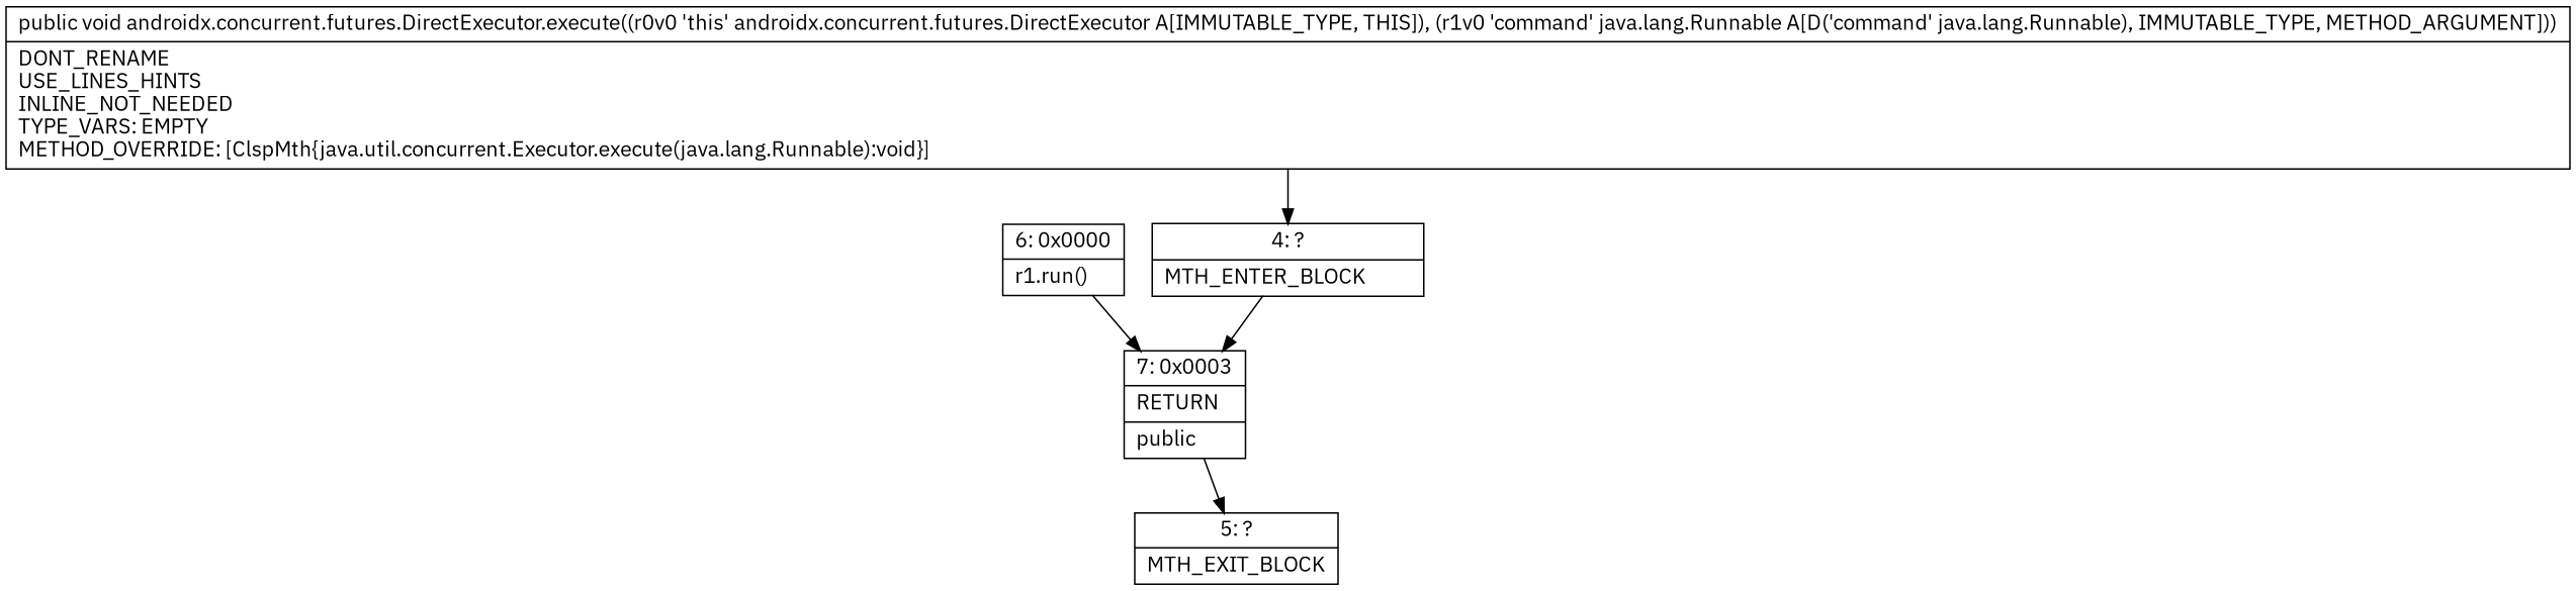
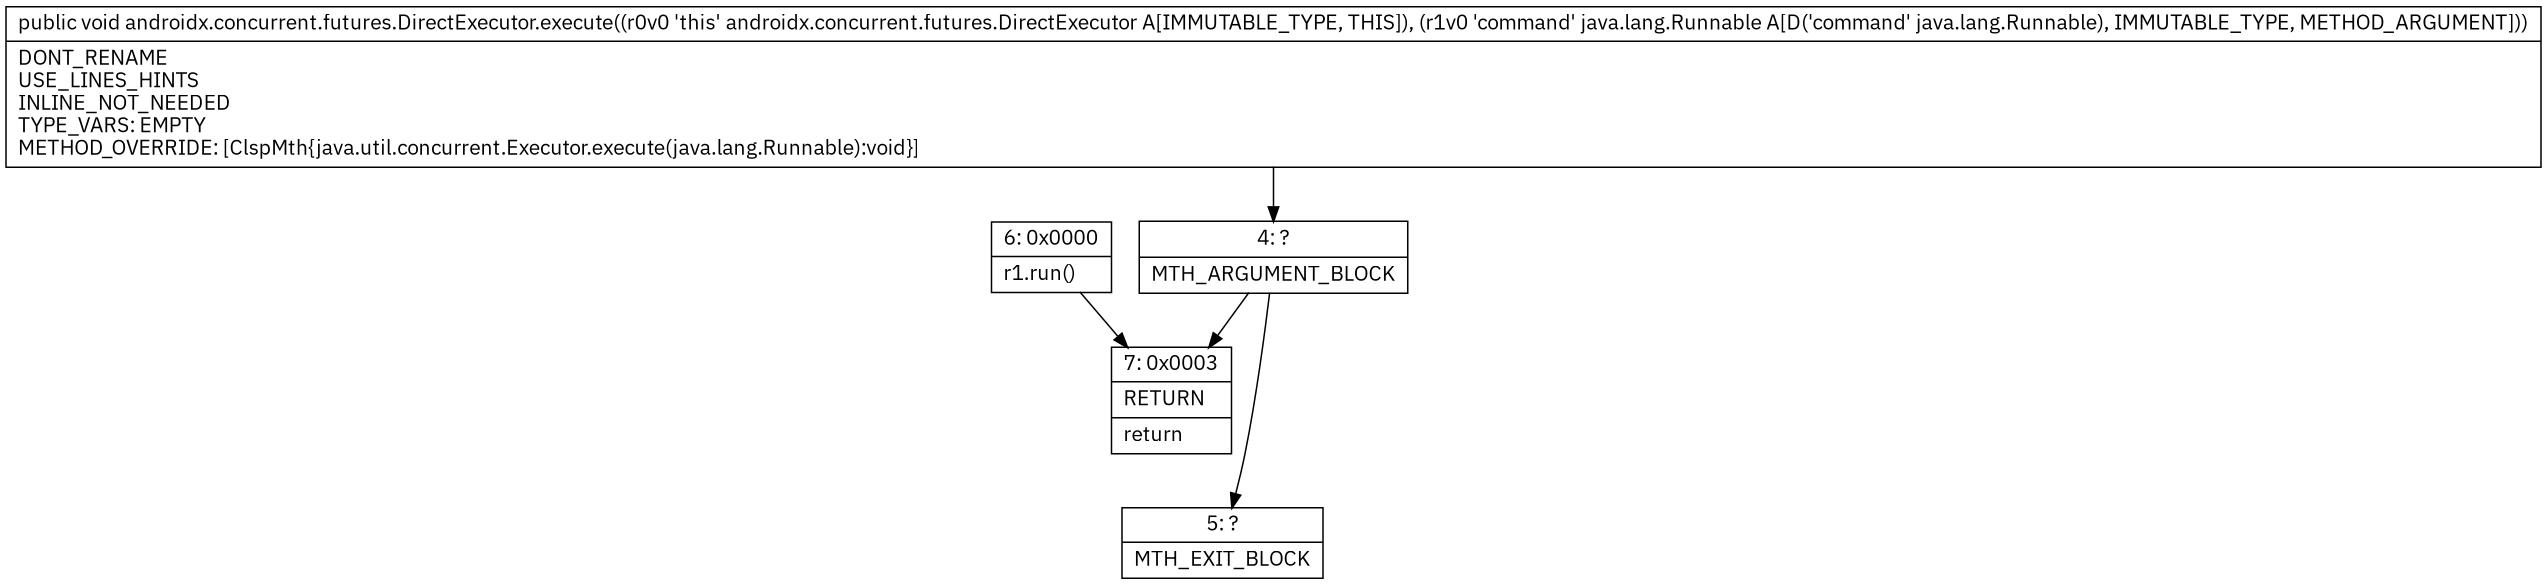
  digraph {
    fontname="IBM Plex Sans"
    node [fontname="IBM Plex Sans" shape=record]
    edge [fontname="IBM Plex Sans"]
-   n1 [label="{4\:\ ?|MTH_ENTER_BLOCK\l}"]
-   n2 [label="{7\:\ 0x0003|RETURN\l|public\l}"]
+   n1 [label="{4\:\ ?|MTH_ARGUMENT_BLOCK\l}"]
+   n2 [label="{7\:\ 0x0003|RETURN\l|return\l}"]
    n3 [label="{6\:\ 0x0000|r1.run()\l}"]
    n4 [label="{5\:\ ?|MTH_EXIT_BLOCK\l}"]
    n5 [label="{public void androidx.concurrent.futures.DirectExecutor.execute((r0v0 'this' androidx.concurrent.futures.DirectExecutor A[IMMUTABLE_TYPE, THIS]), (r1v0 'command' java.lang.Runnable A[D('command' java.lang.Runnable), IMMUTABLE_TYPE, METHOD_ARGUMENT]))  | DONT_RENAME\lUSE_LINES_HINTS\lINLINE_NOT_NEEDED\lTYPE_VARS: EMPTY\lMETHOD_OVERRIDE: [ClspMth\{java.util.concurrent.Executor.execute(java.lang.Runnable):void\}]\l}"]
    n1 -> n2
-   n2 -> n4
+   n1 -> n4
    n3 -> n2
    n5 -> n1
  }
